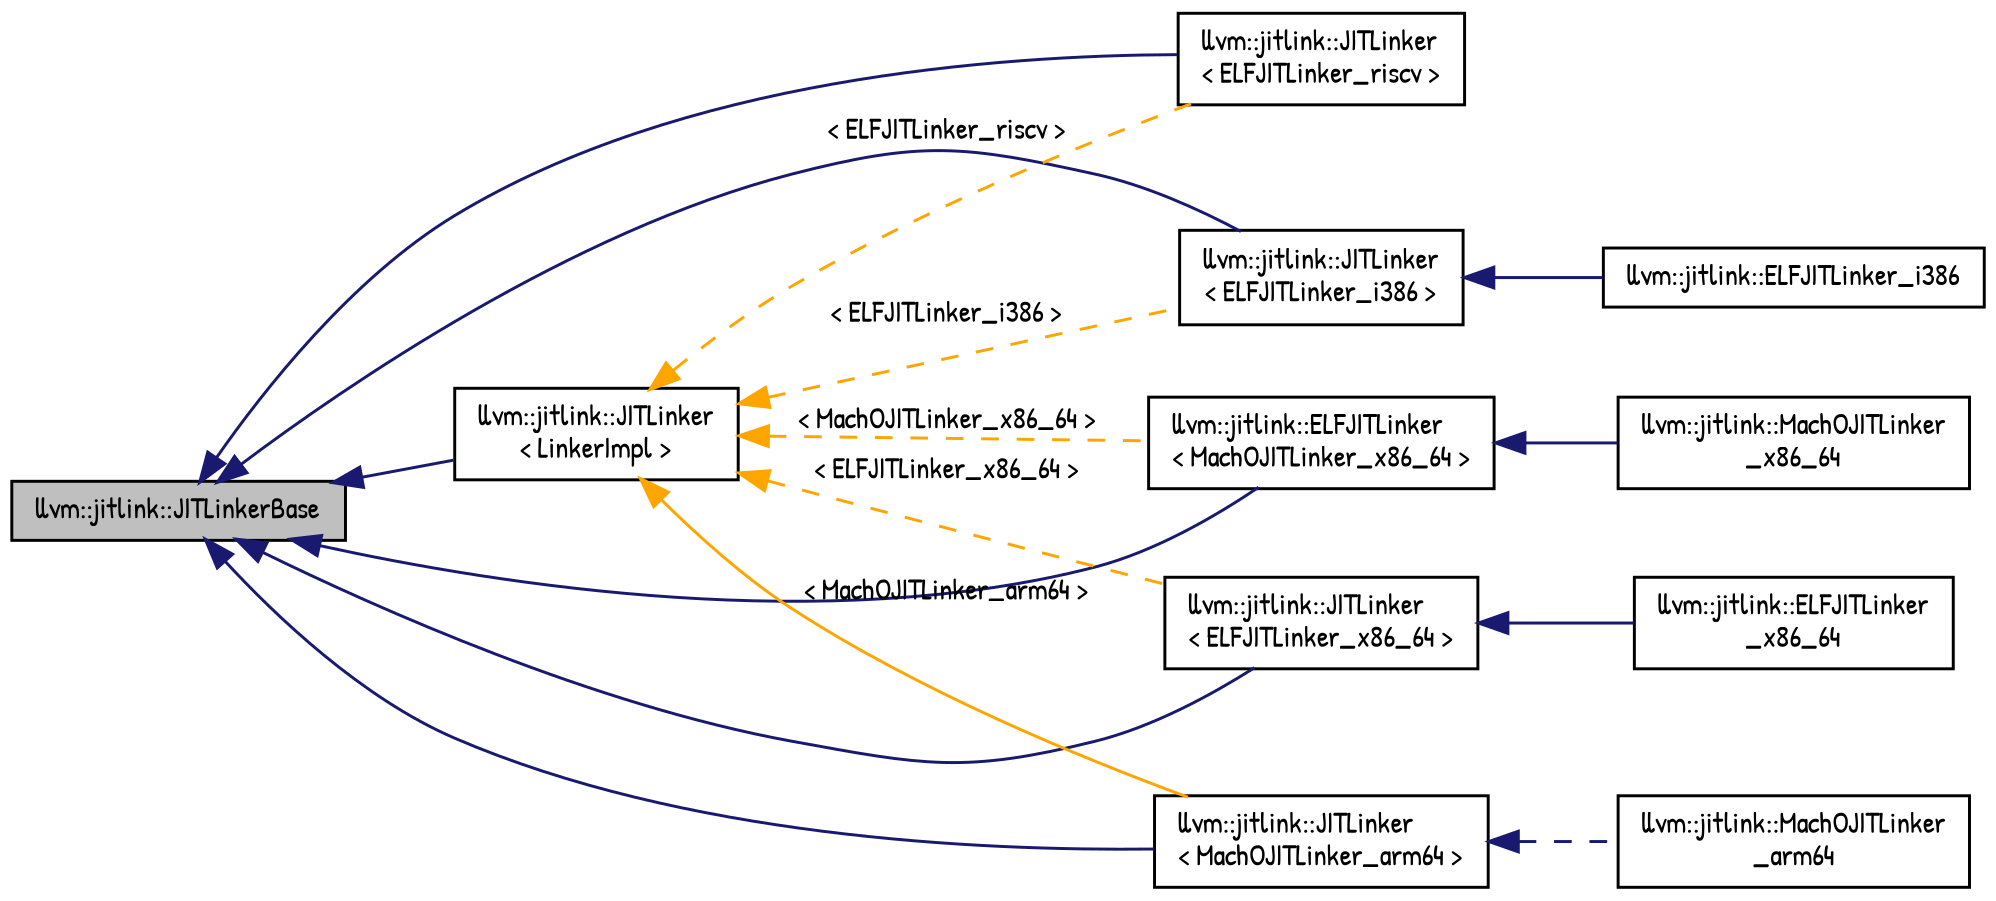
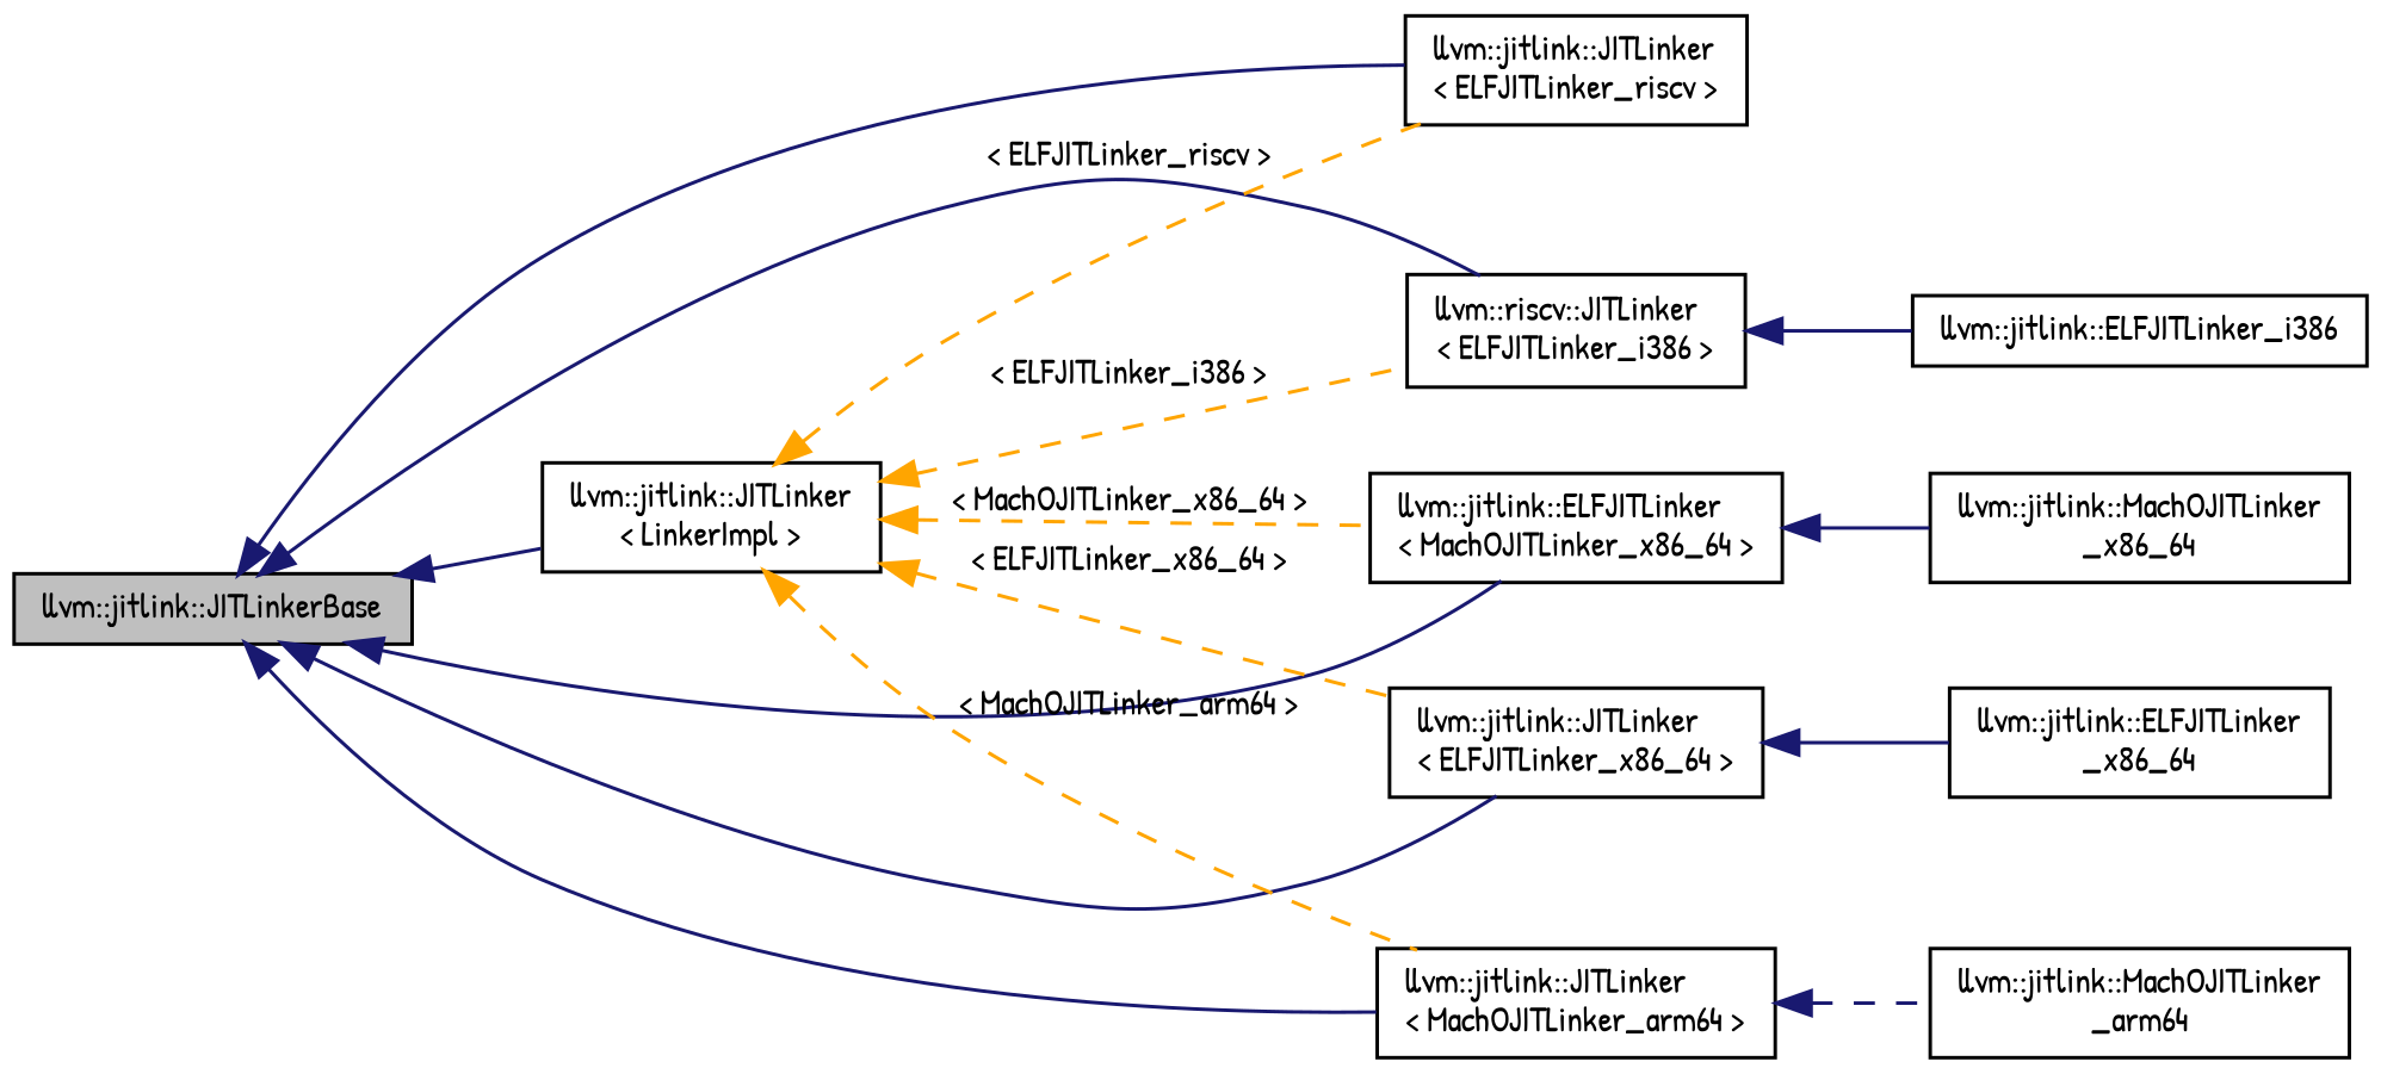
  digraph {
    fontname="Patrick Hand"
    rankdir=LR
    node [color=black fontname="Patrick Hand" fontsize=10 shape=record]
    edge [color=midnightblue dir=back fontname="Patrick Hand" fontsize=10 labelfontname=Helvetica labelfontsize=10 style=solid]
    n1 [fillcolor=grey75 fontcolor=black height=0.2 label="llvm::jitlink::JITLinkerBase" style=filled width=0.4]
-   n2 [height=0.2 label="llvm::jitlink::JITLinker\l\< ELFJITLinker_i386 \>" width=0.4]
+   n2 [height=0.2 label="llvm::riscv::JITLinker\l\< ELFJITLinker_i386 \>" width=0.4]
    n3 [height=0.2 label="llvm::jitlink::JITLinker\l\< ELFJITLinker_riscv \>" width=0.4]
    n4 [height=0.2 label="llvm::jitlink::JITLinker\l\< ELFJITLinker_x86_64 \>" width=0.4]
    n5 [height=0.2 label="llvm::jitlink::JITLinker\l\< MachOJITLinker_arm64 \>" width=0.4]
    n6 [height=0.2 label="llvm::jitlink::ELFJITLinker\l\< MachOJITLinker_x86_64 \>" width=0.4]
    n7 [height=0.2 label="llvm::jitlink::JITLinker\l\< LinkerImpl \>" width=0.4]
    n8 [height=0.2 label="llvm::jitlink::ELFJITLinker_i386" width=0.4]
    n9 [height=0.2 label="llvm::jitlink::ELFJITLinker\l_x86_64" width=0.4]
    n10 [height=0.2 label="llvm::jitlink::MachOJITLinker\l_arm64" width=0.4]
    n11 [height=0.2 label="llvm::jitlink::MachOJITLinker\l_x86_64" width=0.4]
    n1 -> n2
    n1 -> n3
    n1 -> n4
    n1 -> n5
    n1 -> n6
    n1 -> n7
    n2 -> n8
    n4 -> n9
    n5 -> n10 [style=dashed]
    n6 -> n11
    n7 -> n2 [color=orange label=" \< ELFJITLinker_i386 \>" style=dashed]
    n7 -> n3 [color=orange label=" \< ELFJITLinker_riscv \>" style=dashed]
    n7 -> n4 [color=orange label=" \< ELFJITLinker_x86_64 \>" style=dashed]
-   n7 -> n5 [color=orange label=" \< MachOJITLinker_arm64 \>"]
+   n7 -> n5 [color=orange label=" \< MachOJITLinker_arm64 \>" style=dashed]
    n7 -> n6 [color=orange label=" \< MachOJITLinker_x86_64 \>" style=dashed]
  }
